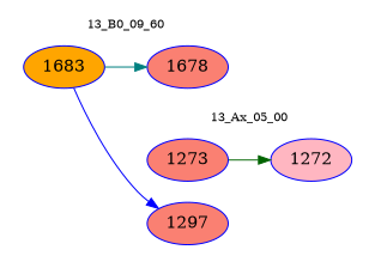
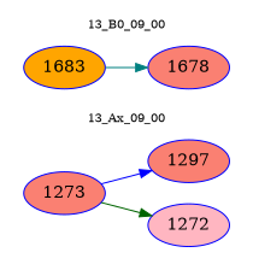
  digraph {
    rankdir=LR
    node [color=blue fillcolor=salmon style=filled]
    n1 [label=1273]
    n2 [fillcolor=lightpink label=1272]
    n3 [label=1297]
    n4 [fillcolor=orange label=1683]
    n5 [label=1678]
    subgraph cluster_1 {
      color=white
      fontsize=10
-     label="13_Ax_05_00"
+     label="13_Ax_09_00"
      n1
      n2
      n3
    }
    subgraph cluster_2 {
      color=white
      fontsize=10
-     label="13_B0_09_60"
+     label="13_B0_09_00"
      n4
      n5
    }
    n1 -> n2 [color=darkgreen]
-   n4 -> n3 [color=blue]
+   n1 -> n3 [color=blue]
    n4 -> n5 [color=teal]
  }
